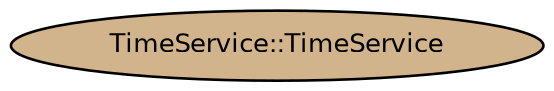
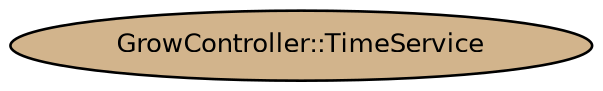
  digraph {
    rankdir=LR
-   n1 [color=black fillcolor=tan fontname=Helvetica fontsize=10 height=0.2 label="TimeService::TimeService" shape=ellipse style=filled width=0.4]
+   n1 [color=black fillcolor=tan fontname=Helvetica fontsize=10 height=0.2 label="GrowController::TimeService" shape=ellipse style=filled width=0.4]
  }
